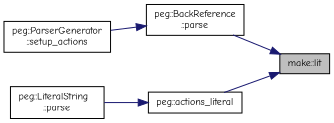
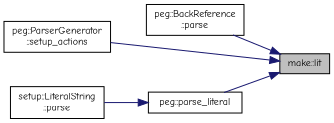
  digraph {
    fontname="Comic Neue"
    rankdir=RL
    node [color=black fillcolor=white fontname="Comic Neue" fontsize=10 shape=record style=filled]
    edge [color=midnightblue dir=back fontname="Comic Neue" fontsize=10 labelfontname=Helvetica labelfontsize=10 style=solid]
    n1 [fillcolor=grey75 fontcolor=black height=0.2 label="make::lit" width=0.4]
    n2 [height=0.2 label="peg::BackReference\l::parse" width=0.4]
-   n3 [height=0.2 label="peg::actions_literal" width=0.4]
+   n3 [height=0.2 label="peg::parse_literal" width=0.4]
    n4 [height=0.2 label="peg::ParserGenerator\l::setup_actions" width=0.4]
-   n5 [height=0.2 label="peg::LiteralString\l::parse" width=0.4]
+   n5 [height=0.2 label="setup::LiteralString\l::parse" width=0.4]
    n1 -> n2
    n1 -> n3
-   n2 -> n4
+   n1 -> n4
    n3 -> n5
  }
